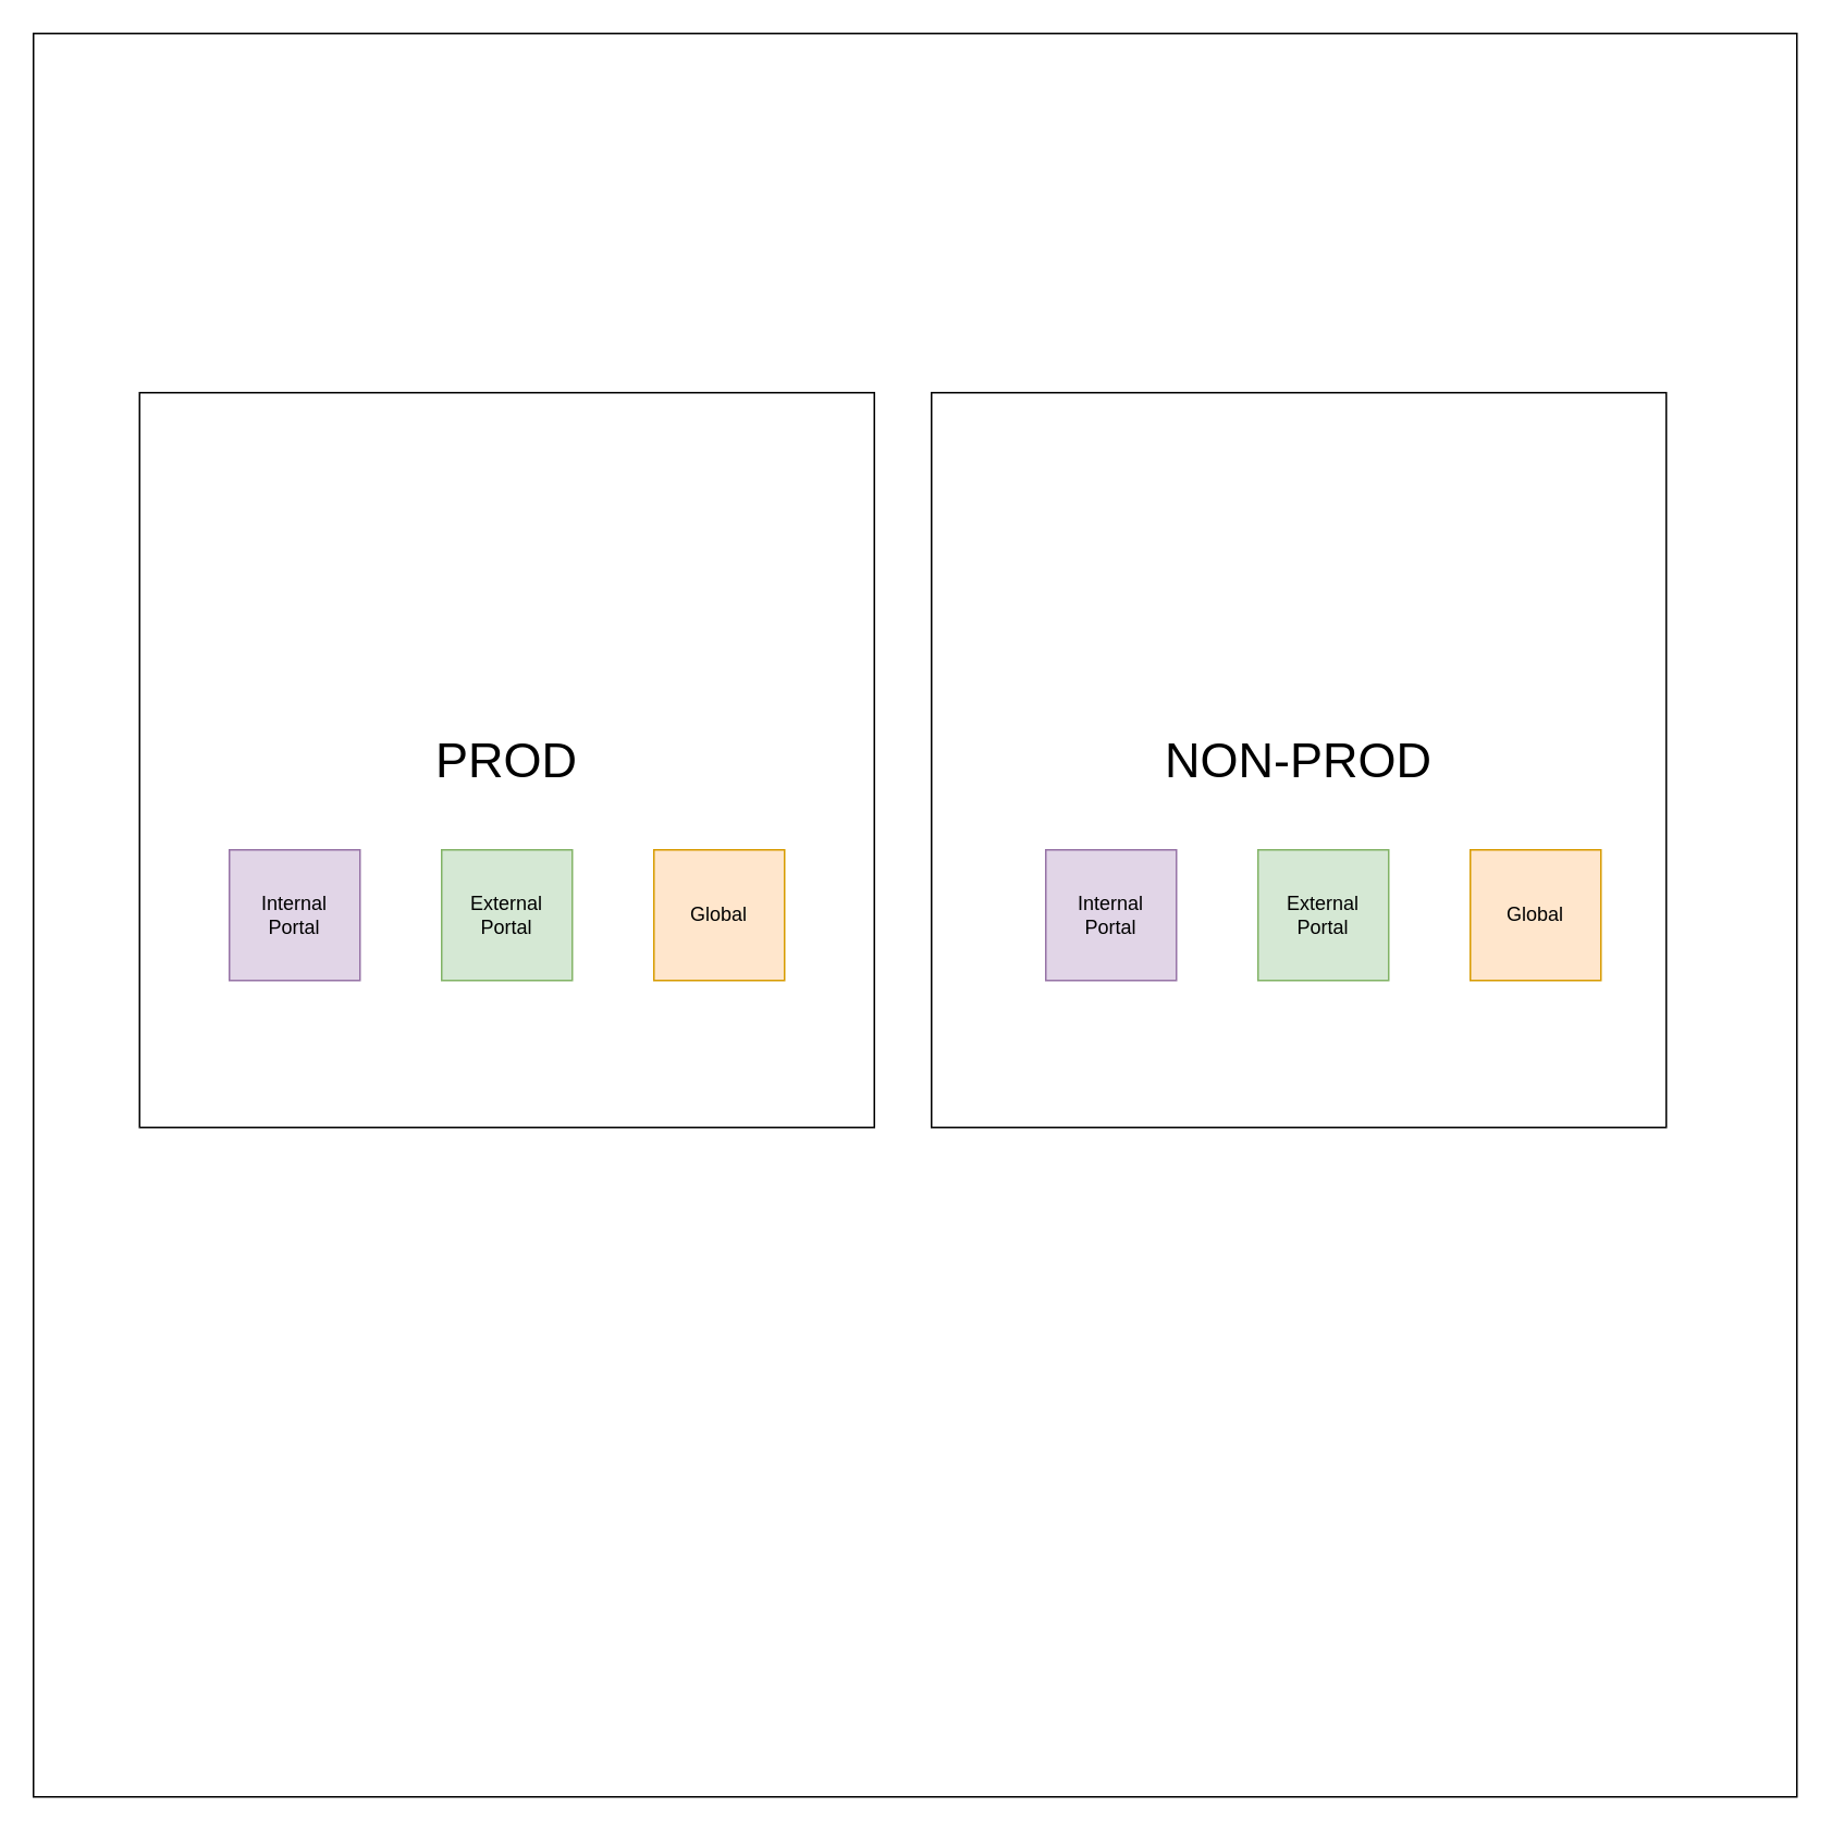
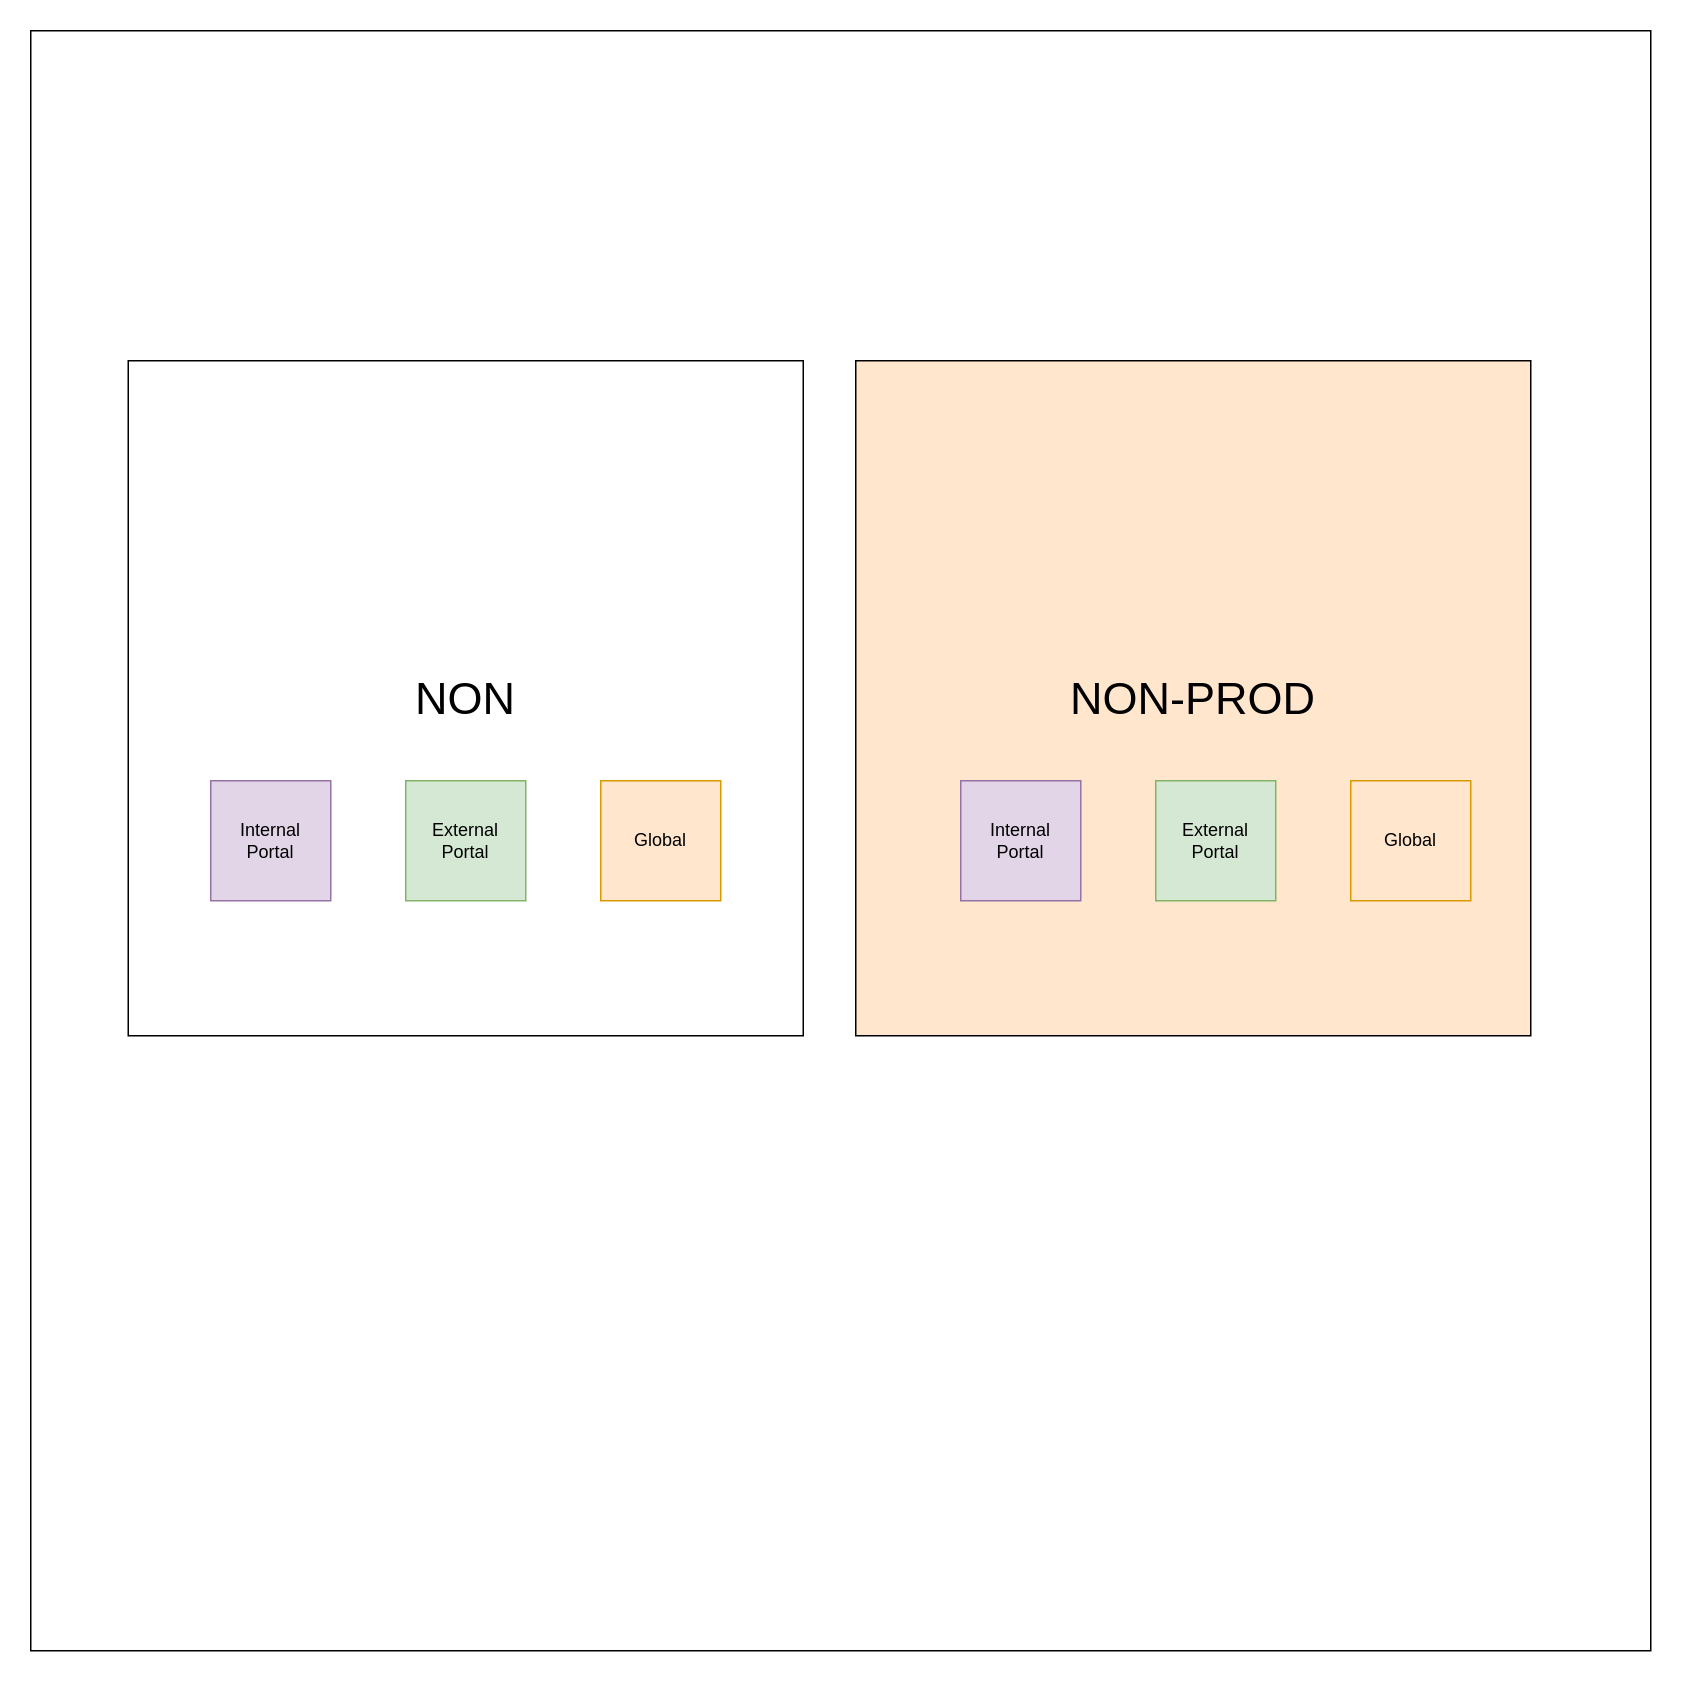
  <mxCell id="0" />
  <mxCell id="1" parent="0" />
  <mxCell id="2" value="" style="whiteSpace=wrap;html=1;aspect=fixed;" parent="1" vertex="1"><mxGeometry x="20" y="20" width="1080" height="1080" as="geometry" /></mxCell>
- <mxCell id="3" value="&lt;font style=&quot;font-size: 30px;&quot;&gt;PROD&lt;/font&gt;" style="whiteSpace=wrap;html=1;aspect=fixed;" parent="1" vertex="1"><mxGeometry x="85" y="240" width="450" height="450" as="geometry" /></mxCell>
- <mxCell id="4" value="&lt;font style=&quot;font-size: 30px;&quot;&gt;NON-PROD&lt;/font&gt;" style="whiteSpace=wrap;html=1;aspect=fixed;" parent="1" vertex="1"><mxGeometry x="570" y="240" width="450" height="450" as="geometry" /></mxCell>
+ <mxCell id="3" value="&lt;font style=&quot;font-size: 30px;&quot;&gt;NON&lt;/font&gt;" style="whiteSpace=wrap;html=1;aspect=fixed;" parent="1" vertex="1"><mxGeometry x="85" y="240" width="450" height="450" as="geometry" /></mxCell>
+ <mxCell id="4" value="&lt;font style=&quot;font-size: 30px;&quot;&gt;NON-PROD&lt;/font&gt;" style="whiteSpace=wrap;html=1;aspect=fixed;fillColor=#ffe6cc;" parent="1" vertex="1"><mxGeometry x="570" y="240" width="450" height="450" as="geometry" /></mxCell>
  <mxCell id="5" value="Internal &lt;br&gt;Portal" style="whiteSpace=wrap;html=1;aspect=fixed;fillColor=#e1d5e7;strokeColor=#9673a6;" parent="1" vertex="1"><mxGeometry x="140" y="520" width="80" height="80" as="geometry" /></mxCell>
  <mxCell id="6" value="External Portal" style="whiteSpace=wrap;html=1;aspect=fixed;fillColor=#d5e8d4;strokeColor=#82b366;" parent="1" vertex="1"><mxGeometry x="270" y="520" width="80" height="80" as="geometry" /></mxCell>
  <mxCell id="7" value="Global" style="whiteSpace=wrap;html=1;aspect=fixed;fillColor=#ffe6cc;strokeColor=#d79b00;" parent="1" vertex="1"><mxGeometry x="400" y="520" width="80" height="80" as="geometry" /></mxCell>
  <mxCell id="8" value="Internal &lt;br&gt;Portal" style="whiteSpace=wrap;html=1;aspect=fixed;fillColor=#e1d5e7;strokeColor=#9673a6;" parent="1" vertex="1"><mxGeometry x="640" y="520" width="80" height="80" as="geometry" /></mxCell>
  <mxCell id="9" value="External Portal" style="whiteSpace=wrap;html=1;aspect=fixed;fillColor=#d5e8d4;strokeColor=#82b366;" parent="1" vertex="1"><mxGeometry x="770" y="520" width="80" height="80" as="geometry" /></mxCell>
  <mxCell id="10" value="Global" style="whiteSpace=wrap;html=1;aspect=fixed;fillColor=#ffe6cc;strokeColor=#d79b00;" parent="1" vertex="1"><mxGeometry x="900" y="520" width="80" height="80" as="geometry" /></mxCell>
